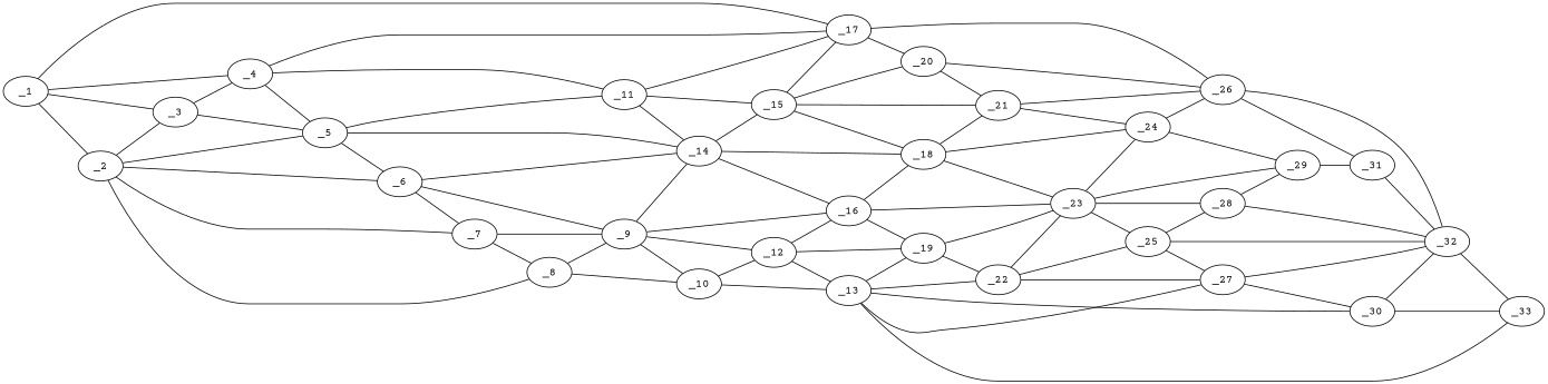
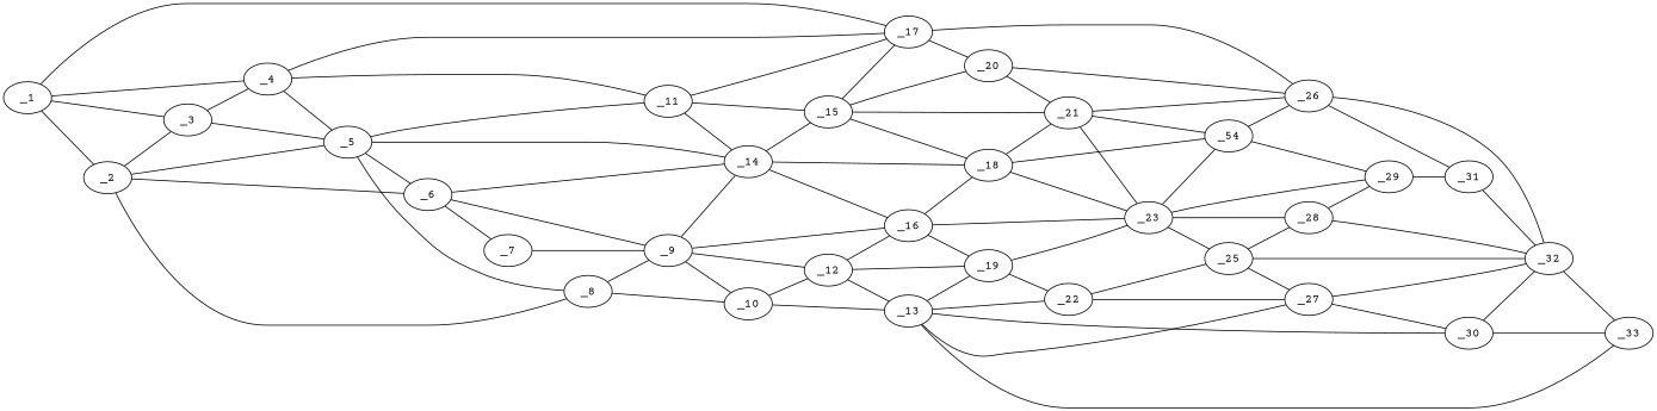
  graph {
    fontname="Courier Prime"
    rankdir=LR
    node [fontname="Courier Prime" x=108 y=72]
    edge [fontname="Courier Prime" valence=2]
    _1 [x=22 y=74]
    _2 [x=23 y=57]
    _17 [x=79 y=105]
    _3 [x=26]
    _4 [x=31]
    _5 [x=34 y=58]
    _6 [x=38 y=45]
    _7 [x=42 y=35]
    _8 [x=44 y=29]
    _20 [x=88 y=92]
    _26 [x=101 y=82]
    _11 [x=59 y=76]
    _14 [x=68 y=61]
    _9 [x=53 y=33]
    _10 [x=56 y=26]
    _21 [x=90 y=81]
    _32 [x=121 y=40]
    _31 [x=114 y=67]
    _15 [x=73 y=88]
    _16 [x=74 y=48]
    _18 [x=81 y=60]
    _12 [x=61 y=32]
    _13 [x=63 y=24]
    _19 [x=83 y=34]
    _22 [x=93 y=34]
    _27 [x=107 y=30]
    _30 [x=112 y=29]
    _33 [x=122 y=30]
    _23 [x=96 y=54]
-   _24 [x=97 y=75]
+   _24 [x=97 y=75 label=_54]
    _25 [x=100 y=41]
    _28 [y=51]
    _29 [y=58]
    _1 -- _2
    _1 -- _17 [valence=1]
    _1 -- _3
    _1 -- _4
    _2 -- _3 [valence=1]
    _2 -- _5
    _2 -- _6 [valence=1]
-   _2 -- _7
    _2 -- _8 [valence=1]
    _17 -- _20
    _17 -- _26 [valence=1]
    _3 -- _4 [valence=1]
    _3 -- _5
    _4 -- _17 [valence=1]
    _4 -- _5
    _4 -- _11 [valence=1]
    _5 -- _6
    _5 -- _11
    _5 -- _14
    _6 -- _7
    _6 -- _14 [valence=1]
    _6 -- _9 [valence=1]
-   _7 -- _8
+   _5 -- _8
    _7 -- _9
    _8 -- _9
    _8 -- _10 [valence=1]
    _20 -- _26 [valence=1]
    _20 -- _21
    _26 -- _32 [valence=1]
    _26 -- _31 [valence=1]
    _11 -- _17
    _11 -- _14 [valence=1]
    _11 -- _15 [valence=1]
    _14 -- _15
    _14 -- _16
    _14 -- _18 [valence=1]
    _9 -- _14
    _9 -- _10
    _9 -- _16 [valence=1]
    _9 -- _12 [valence=1]
    _10 -- _12
    _10 -- _13 [valence=1]
    _21 -- _26
    _21 -- _24
    _32 -- _33 [valence=1]
    _31 -- _32 [valence=1]
    _15 -- _17 [valence=1]
    _15 -- _20 [valence=1]
    _15 -- _21 [valence=1]
    _15 -- _18
    _16 -- _18 [valence=1]
    _16 -- _19
    _16 -- _23 [valence=1]
    _18 -- _21
    _18 -- _23
    _18 -- _24
    _12 -- _16 [valence=1]
    _12 -- _13 [valence=1]
    _12 -- _19
    _13 -- _19 [valence=1]
    _13 -- _22
    _13 -- _27
    _13 -- _30 [valence=1]
    _13 -- _33 [valence=1]
    _19 -- _22
    _19 -- _23
    _22 -- _27
-   _22 -- _23 [valence=1]
+   _21 -- _23 [valence=1]
    _22 -- _25
    _27 -- _32
    _27 -- _30
    _30 -- _32 [valence=1]
    _30 -- _33
    _23 -- _24 [valence=1]
    _23 -- _25
    _23 -- _28
    _23 -- _29 [valence=1]
    _24 -- _26 [valence=1]
    _24 -- _29
    _25 -- _32
    _25 -- _27 [valence=1]
    _25 -- _28
    _28 -- _32
    _28 -- _29
    _29 -- _31 [valence=1]
  }
